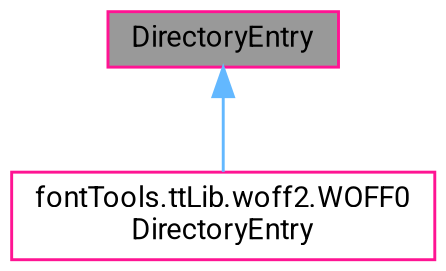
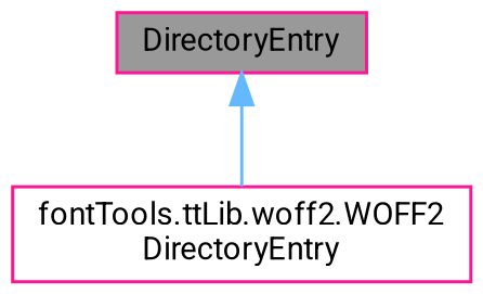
  digraph {
    fontname=Roboto
    node [color=deeppink fontname=Roboto fontsize=10 shape=box style=filled]
    n1 [fillcolor=grey60 fontcolor=black height=0.2 label=DirectoryEntry width=0.4]
-   n2 [fillcolor=white height=0.2 label="fontTools.ttLib.woff2.WOFF0\lDirectoryEntry" width=0.4]
+   n2 [fillcolor=white height=0.2 label="fontTools.ttLib.woff2.WOFF2\lDirectoryEntry" width=0.4]
    n1 -> n2 [color=steelblue1 dir=back fontname=Roboto fontsize=10 labelfontname=Helvetica labelfontsize=10 style=solid]
  }
